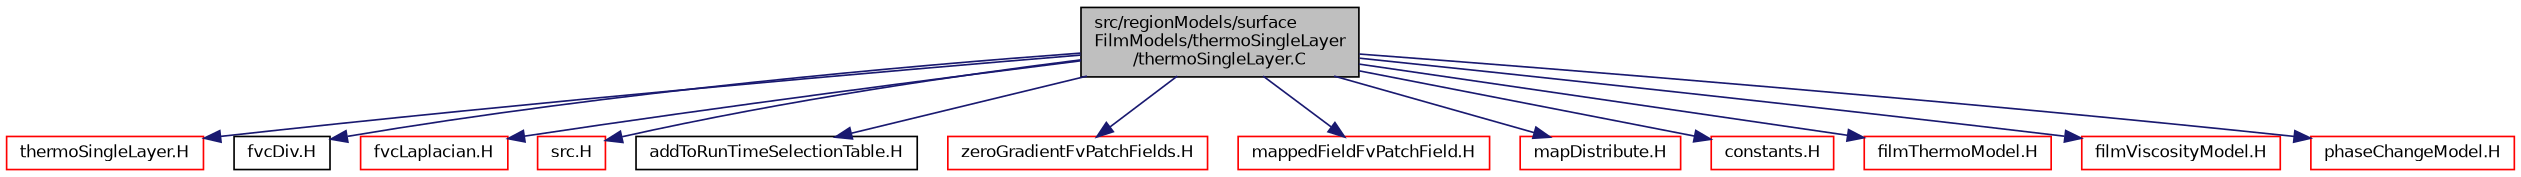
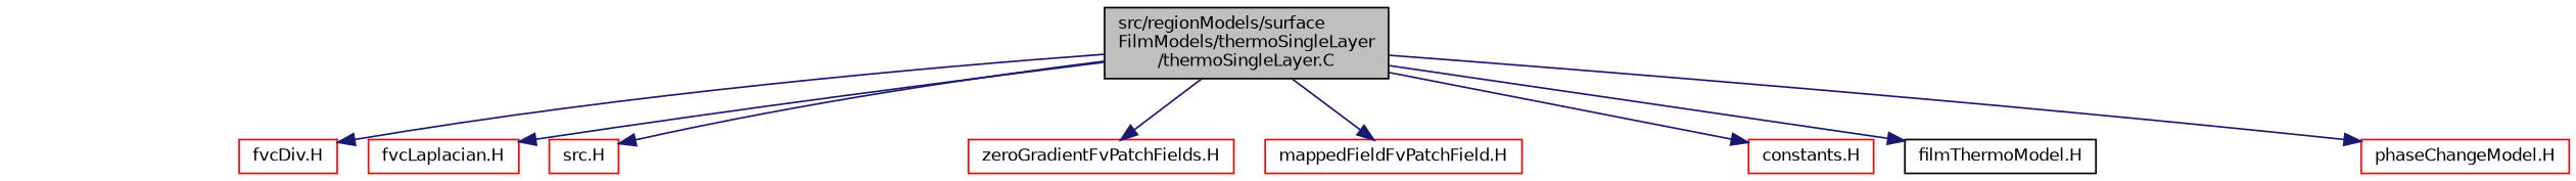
  digraph {
    node [color=red fontname=Helvetica fontsize=10 shape=record]
    edge [color=midnightblue fontname=Helvetica fontsize=10 labelfontname=Helvetica labelfontsize=10 style=solid]
    n1 [color=black fillcolor=grey75 fontcolor=black height=0.2 label="src/regionModels/surface\lFilmModels/thermoSingleLayer\l/thermoSingleLayer.C" style=filled width=0.4]
-   n2 [height=0.2 label="thermoSingleLayer.H" width=0.4]
-   n3 [color=black height=0.2 label="fvcDiv.H" width=0.4]
+   n3 [height=0.2 label="fvcDiv.H" width=0.4]
    n4 [height=0.2 label="fvcLaplacian.H" width=0.4]
    n5 [height=0.2 label="src.H" width=0.4]
-   n6 [color=black height=0.2 label="addToRunTimeSelectionTable.H" width=0.4]
    n7 [height=0.2 label="zeroGradientFvPatchFields.H" width=0.4]
    n8 [height=0.2 label="mappedFieldFvPatchField.H" width=0.4]
-   n9 [height=0.2 label="mapDistribute.H" width=0.4]
    n10 [height=0.2 label="constants.H" width=0.4]
-   n11 [height=0.2 label="filmThermoModel.H" width=0.4]
-   n12 [height=0.2 label="filmViscosityModel.H" width=0.4]
+   n11 [color=black height=0.2 label="filmThermoModel.H" width=0.4]
    n13 [height=0.2 label="phaseChangeModel.H" width=0.4]
-   n1 -> n2
    n1 -> n3
    n1 -> n4
    n1 -> n5
-   n1 -> n6
    n1 -> n7
    n1 -> n8
-   n1 -> n9
    n1 -> n10
    n1 -> n11
-   n1 -> n12
    n1 -> n13
  }
